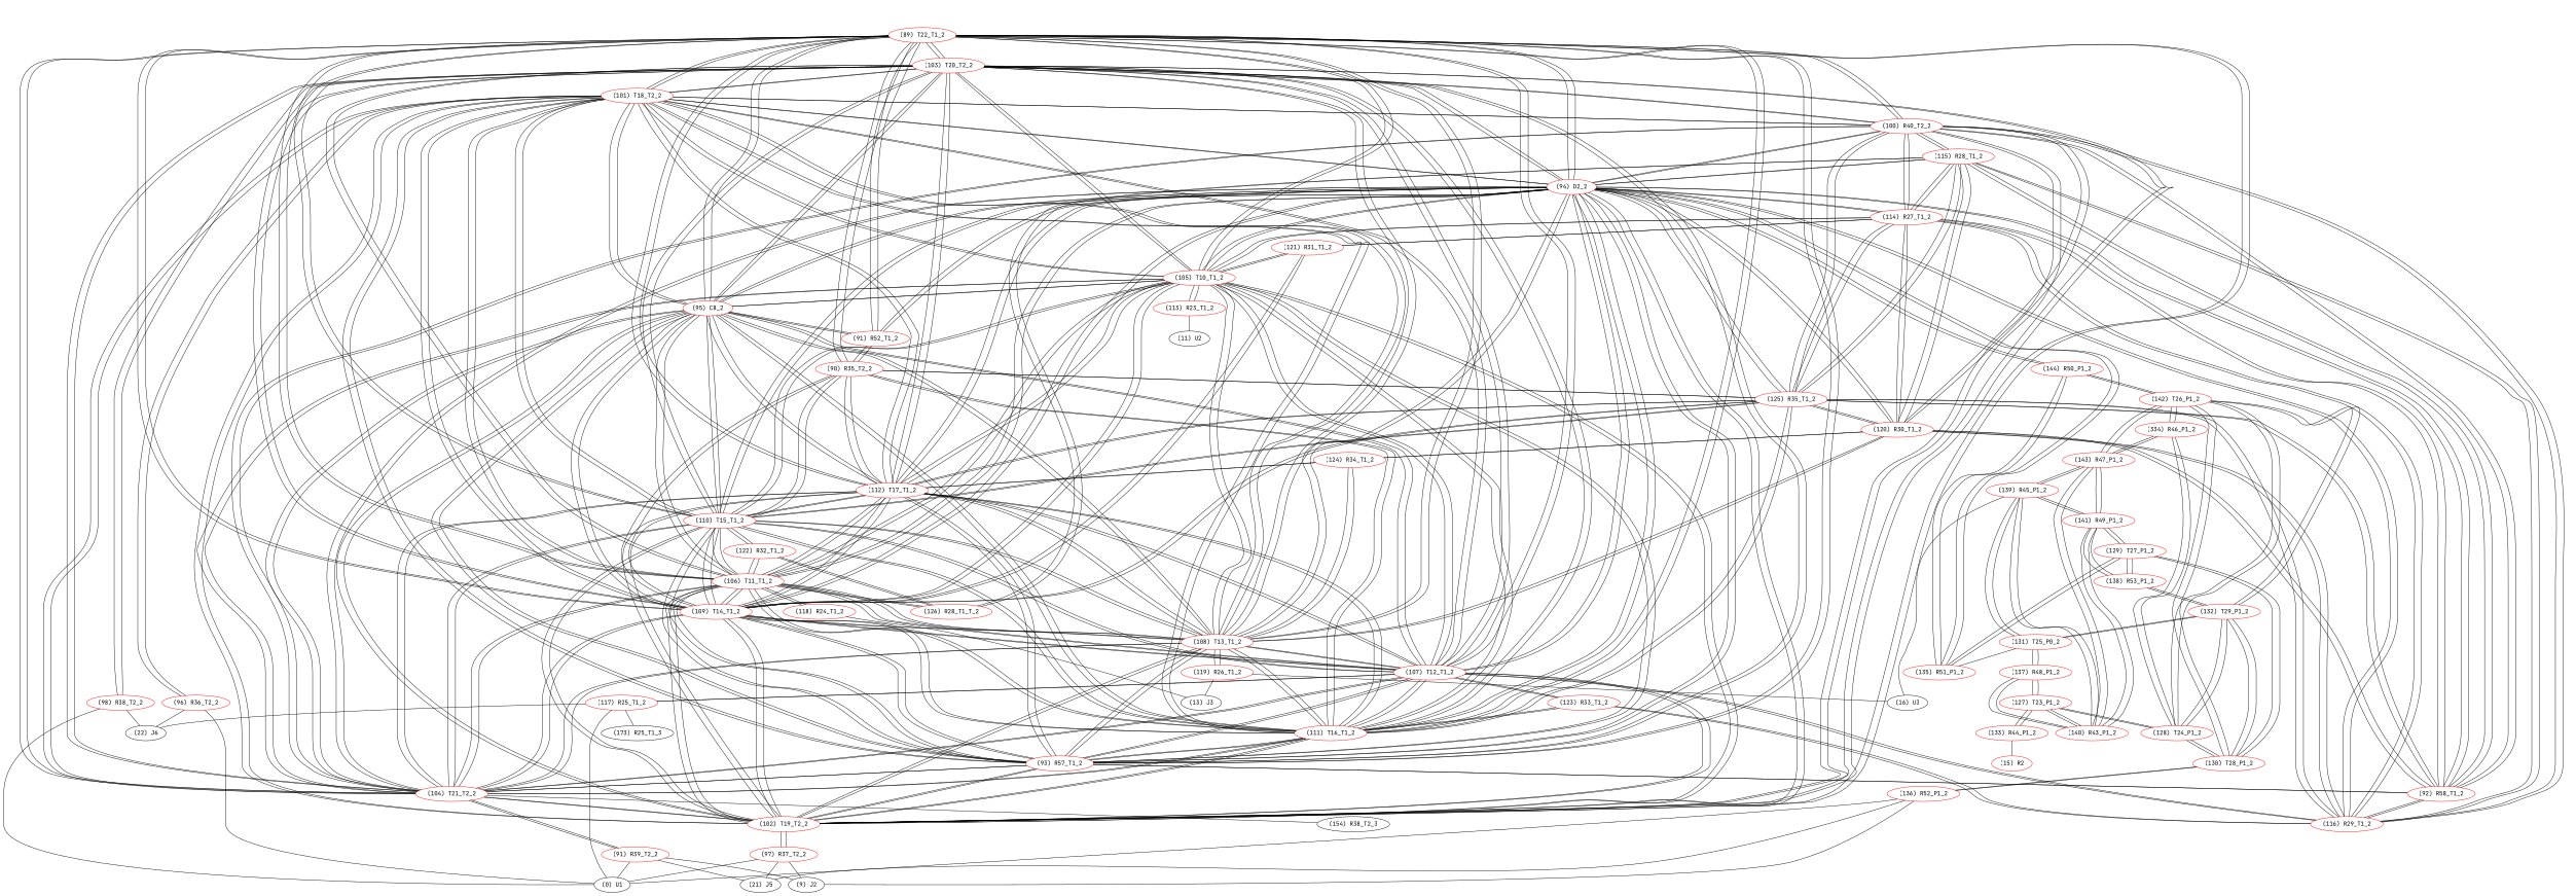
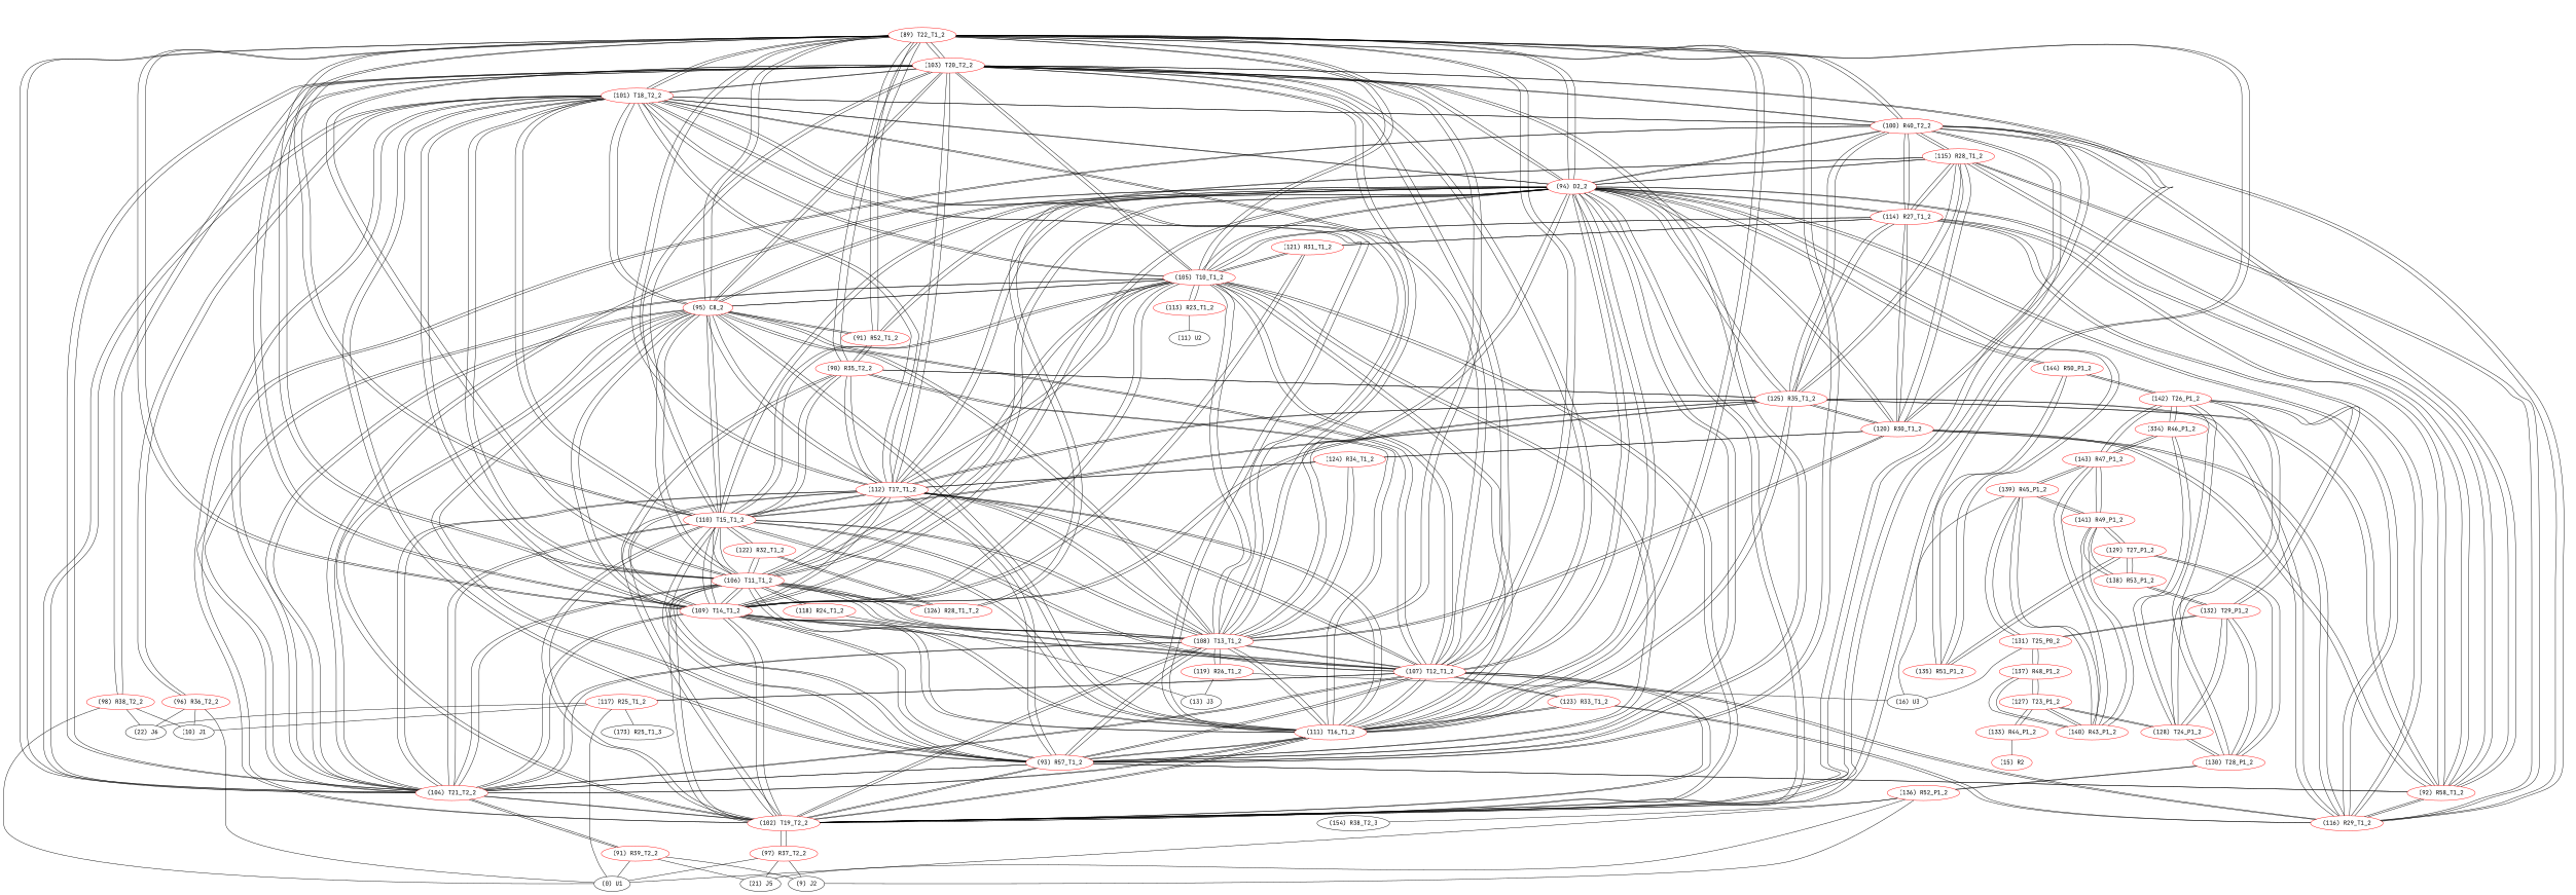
  graph {
    fontname="JetBrains Mono"
    node [color=red fontname="JetBrains Mono"]
    edge [fontname="JetBrains Mono"]
    n1 [label="(89) T22_T1_2"]
    n2 [label="(103) T20_T2_2"]
    n3 [label="(101) T18_T2_2"]
    n4 [label="(102) T19_T2_2"]
    n5 [label="(104) T21_T2_2"]
    n6 [label="(93) R57_T1_2"]
    n7 [label="(94) D2_2"]
    n8 [label="(106) T11_T1_2"]
    n9 [label="(111) T16_T1_2"]
    n10 [label="(112) T17_T1_2"]
    n11 [label="(105) T10_T1_2"]
    n12 [label="(107) T12_T1_2"]
    n13 [label="(108) T13_T1_2"]
    n14 [label="(109) T14_T1_2"]
    n15 [label="(110) T15_T1_2"]
    n16 [label="(95) C8_2"]
    n17 [label="(100) R40_T2_2"]
    n18 [label="(91) R52_T1_2"]
    n19 [label="(90) R35_T2_2"]
    n20 [label="(98) R38_T2_2"]
    n21 [label="(96) R36_T2_2"]
    n22 [label="(97) R37_T2_2"]
    n23 [label="(91) R39_T2_2"]
    n24 [label="(92) R58_T1_2"]
    n25 [label="(125) R35_T1_2"]
    n26 [label="(116) R29_T1_2"]
    n27 [label="(120) R30_T1_2"]
    n28 [label="(114) R27_T1_2"]
    n29 [label="(115) R28_T1_2"]
    n30 [label="(135) R51_P1_2"]
    n31 [label="(144) R50_P1_2"]
    n32 [label="(118) R24_T1_2"]
    n33 [label="(122) R32_T1_2"]
    n34 [label="(126) R28_T1_T_2"]
    n35 [label="(123) R33_T1_2"]
    n36 [label="(124) R34_T1_2"]
    n37 [label="(113) R23_T1_2"]
    n38 [label="(121) R31_T1_2"]
    n39 [label="(117) R25_T1_2"]
    n40 [label="(119) R26_T1_2"]
    n41 [label="(0) U1" color=""]
    n42 [label="(22) J6" color=""]
+   n43 [label="(10) J1" color=""]
    n44 [label="(9) J2" color=""]
    n45 [label="(21) J5" color=""]
    n46 [label="(129) T27_P1_2"]
    n47 [label="(142) T26_P1_2"]
    n48 [label="(13) J3" color=""]
    n49 [label="(11) U2" color=""]
    n50 [label="(173) R25_T1_3" color=""]
    n51 [label="(16) U3" color=""]
    n52 [label="(141) R49_P1_2"]
    n53 [label="(130) T28_P1_2"]
    n54 [label="(138) R53_P1_2"]
    n55 [label="(128) T24_P1_2"]
    n56 [label="(143) R47_P1_2"]
    n57 [label="(132) T29_P1_2"]
    n58 [label="(334) R46_P1_2"]
    n59 [label="(127) T23_P1_2"]
    n60 [label="(137) R48_P1_2"]
    n61 [label="(140) R43_P1_2"]
    n62 [label="(133) R44_P1_2"]
    n63 [label="(131) T25_P0_2"]
    n64 [label="(139) R45_P1_2"]
    n65 [label="(15) R2"]
    n66 [label="(136) R52_P1_2"]
    n67 [label="(154) R38_T2_3" color=""]
    n1 -- n2
    n1 -- n3
    n1 -- n4
    n1 -- n5
    n1 -- n6
    n1 -- n7
    n1 -- n8
    n1 -- n9
    n1 -- n10
    n1 -- n11
    n1 -- n12
    n1 -- n13
    n1 -- n14
    n1 -- n15
    n1 -- n16
    n1 -- n17
    n1 -- n18
    n1 -- n19
    n2 -- n1
    n2 -- n3
    n2 -- n4
    n2 -- n5
    n2 -- n6
    n2 -- n7
    n2 -- n8
    n2 -- n9
    n2 -- n10
    n2 -- n11
    n2 -- n12
    n2 -- n13
    n2 -- n14
    n2 -- n15
    n2 -- n16
    n2 -- n17
    n2 -- n20
    n3 -- n1
    n3 -- n2
    n3 -- n4
    n3 -- n5
    n3 -- n6
    n3 -- n7
    n3 -- n8
    n3 -- n9
    n3 -- n10
    n3 -- n11
    n3 -- n12
    n3 -- n13
    n3 -- n14
    n3 -- n15
    n3 -- n16
    n3 -- n17
    n3 -- n21
    n4 -- n1
    n4 -- n2
    n4 -- n3
    n4 -- n5
    n4 -- n6
    n4 -- n7
    n4 -- n8
    n4 -- n9
    n4 -- n10
    n4 -- n11
    n4 -- n12
    n4 -- n13
    n4 -- n14
    n4 -- n15
    n4 -- n16
    n4 -- n17
    n4 -- n22
    n5 -- n1
    n5 -- n2
    n5 -- n3
    n5 -- n4
    n5 -- n6
    n5 -- n7
    n5 -- n8
    n5 -- n9
    n5 -- n10
    n5 -- n11
    n5 -- n12
    n5 -- n13
    n5 -- n14
    n5 -- n15
    n5 -- n16
    n5 -- n17
    n5 -- n23
    n6 -- n1
    n6 -- n2
    n6 -- n3
    n6 -- n4
    n6 -- n5
    n6 -- n7
    n6 -- n8
    n6 -- n9
    n6 -- n10
    n6 -- n11
    n6 -- n12
    n6 -- n13
    n6 -- n14
    n6 -- n15
    n6 -- n16
    n6 -- n24
    n7 -- n1
    n7 -- n2
    n7 -- n3
    n7 -- n4
    n7 -- n5
    n7 -- n6
    n7 -- n8
    n7 -- n9
    n7 -- n10
    n7 -- n11
    n7 -- n12
    n7 -- n13
    n7 -- n14
    n7 -- n15
    n7 -- n16
    n7 -- n17
    n7 -- n18
    n7 -- n24
    n7 -- n25
    n7 -- n26
    n7 -- n27
    n7 -- n28
    n7 -- n29
    n7 -- n30
    n7 -- n31
    n8 -- n1
    n8 -- n2
    n8 -- n3
    n8 -- n4
    n8 -- n5
    n8 -- n6
    n8 -- n7
    n8 -- n9
    n8 -- n10
    n8 -- n11
    n8 -- n12
    n8 -- n13
    n8 -- n14
    n8 -- n15
    n8 -- n16
    n8 -- n32
    n8 -- n33
    n8 -- n34
    n9 -- n1
    n9 -- n2
    n9 -- n3
    n9 -- n4
    n9 -- n5
    n9 -- n6
    n9 -- n7
    n9 -- n8
    n9 -- n10
    n9 -- n11
    n9 -- n12
    n9 -- n13
    n9 -- n14
    n9 -- n15
    n9 -- n16
    n9 -- n19
    n9 -- n25
    n9 -- n35
    n10 -- n1
    n10 -- n2
    n10 -- n3
    n10 -- n4
    n10 -- n5
    n10 -- n6
    n10 -- n7
    n10 -- n8
    n10 -- n9
    n10 -- n11
    n10 -- n12
    n10 -- n13
    n10 -- n14
    n10 -- n15
    n10 -- n16
    n10 -- n19
    n10 -- n25
    n10 -- n36
    n11 -- n1
    n11 -- n2
    n11 -- n3
    n11 -- n4
    n11 -- n5
    n11 -- n6
    n11 -- n7
    n11 -- n8
    n11 -- n9
    n11 -- n10
    n11 -- n12
    n11 -- n13
    n11 -- n14
    n11 -- n15
    n11 -- n16
    n11 -- n28
    n11 -- n37
    n11 -- n38
    n12 -- n1
    n12 -- n2
    n12 -- n3
    n12 -- n4
    n12 -- n5
    n12 -- n6
    n12 -- n7
    n12 -- n8
    n12 -- n9
    n12 -- n10
    n12 -- n11
    n12 -- n13
    n12 -- n14
    n12 -- n15
    n12 -- n16
    n12 -- n26
    n12 -- n35
    n12 -- n39
    n13 -- n1
    n13 -- n2
    n13 -- n3
    n13 -- n4
    n13 -- n5
    n13 -- n6
    n13 -- n7
    n13 -- n8
    n13 -- n9
    n13 -- n10
    n13 -- n11
    n13 -- n12
    n13 -- n14
    n13 -- n15
    n13 -- n16
    n13 -- n27
    n13 -- n36
    n13 -- n40
    n14 -- n1
    n14 -- n2
    n14 -- n3
    n14 -- n4
    n14 -- n5
    n14 -- n6
    n14 -- n7
    n14 -- n8
    n14 -- n9
    n14 -- n10
    n14 -- n11
    n14 -- n12
    n14 -- n13
    n14 -- n15
    n14 -- n16
    n14 -- n19
    n14 -- n25
    n14 -- n38
    n15 -- n1
    n15 -- n2
    n15 -- n3
    n15 -- n4
    n15 -- n5
    n15 -- n6
    n15 -- n7
    n15 -- n8
    n15 -- n9
    n15 -- n10
    n15 -- n11
    n15 -- n12
    n15 -- n13
    n15 -- n14
    n15 -- n16
    n15 -- n19
    n15 -- n25
    n15 -- n33
    n16 -- n1
    n16 -- n2
    n16 -- n3
    n16 -- n4
    n16 -- n5
    n16 -- n6
    n16 -- n7
    n16 -- n8
    n16 -- n9
    n16 -- n10
    n16 -- n11
    n16 -- n12
    n16 -- n13
    n16 -- n14
    n16 -- n15
    n16 -- n18
    n17 -- n1
    n17 -- n2
    n17 -- n3
    n17 -- n4
    n17 -- n5
    n17 -- n7
    n17 -- n24
    n17 -- n25
    n17 -- n26
    n17 -- n27
    n17 -- n28
    n17 -- n29
    n18 -- n1
    n18 -- n7
    n18 -- n16
    n18 -- n19
    n19 -- n1
    n19 -- n9
    n19 -- n10
    n19 -- n14
    n19 -- n15
    n19 -- n18
    n19 -- n25
    n20 -- n2
    n20 -- n41
    n20 -- n42
+   n20 -- n43
    n21 -- n3
    n21 -- n41
    n21 -- n42
+   n21 -- n43
    n22 -- n4
    n22 -- n41
    n22 -- n44
    n22 -- n45
    n23 -- n5
    n23 -- n41
    n23 -- n44
    n23 -- n45
    n24 -- n6
    n24 -- n7
    n24 -- n17
    n24 -- n25
    n24 -- n26
    n24 -- n27
    n24 -- n28
    n24 -- n29
    n25 -- n7
    n25 -- n9
    n25 -- n10
    n25 -- n14
    n25 -- n15
    n25 -- n17
    n25 -- n19
    n25 -- n24
    n25 -- n26
    n25 -- n27
    n25 -- n28
    n25 -- n29
    n26 -- n7
    n26 -- n12
    n26 -- n17
    n26 -- n24
    n26 -- n25
    n26 -- n27
    n26 -- n28
    n26 -- n29
    n26 -- n35
    n27 -- n7
    n27 -- n13
    n27 -- n17
    n27 -- n24
    n27 -- n25
    n27 -- n26
    n27 -- n28
    n27 -- n29
    n27 -- n36
    n28 -- n7
    n28 -- n11
    n28 -- n17
    n28 -- n24
    n28 -- n25
    n28 -- n26
    n28 -- n27
    n28 -- n29
    n28 -- n38
    n29 -- n7
    n29 -- n17
    n29 -- n24
    n29 -- n25
    n29 -- n26
    n29 -- n27
    n29 -- n28
    n29 -- n34
    n30 -- n7
    n30 -- n31
    n30 -- n46
    n31 -- n7
    n31 -- n30
    n31 -- n47
    n32 -- n8
    n32 -- n48
    n33 -- n8
    n33 -- n15
    n33 -- n34
    n34 -- n8
    n34 -- n29
    n34 -- n33
    n35 -- n9
    n35 -- n12
    n35 -- n26
    n36 -- n10
    n36 -- n13
    n36 -- n27
    n37 -- n11
    n37 -- n49
    n38 -- n11
    n38 -- n14
    n38 -- n28
    n39 -- n12
    n39 -- n41
    n39 -- n42
+   n39 -- n43
    n39 -- n50
    n40 -- n13
    n40 -- n48
    n40 -- n51
    n46 -- n30
    n46 -- n52
    n46 -- n53
    n46 -- n54
    n47 -- n31
    n47 -- n53
    n47 -- n55
    n47 -- n56
    n47 -- n57
    n47 -- n58
    n52 -- n46
    n52 -- n54
    n52 -- n56
    n52 -- n61
    n52 -- n64
    n53 -- n46
    n53 -- n47
    n53 -- n55
    n53 -- n57
    n53 -- n66
    n54 -- n46
    n54 -- n52
    n54 -- n57
    n55 -- n47
    n55 -- n53
    n55 -- n57
    n55 -- n58
    n55 -- n59
    n56 -- n47
    n56 -- n52
    n56 -- n58
    n56 -- n61
    n56 -- n64
    n57 -- n47
    n57 -- n53
    n57 -- n54
    n57 -- n55
    n57 -- n63
    n58 -- n47
    n58 -- n55
    n58 -- n56
    n59 -- n55
    n59 -- n60
    n59 -- n61
    n59 -- n62
    n60 -- n59
    n60 -- n61
    n60 -- n63
    n61 -- n52
    n61 -- n56
    n61 -- n59
    n61 -- n60
    n61 -- n64
    n62 -- n59
    n62 -- n65
-   n63 -- n30
+   n63 -- n51
    n63 -- n57
    n63 -- n60
    n63 -- n64
    n64 -- n51
    n64 -- n52
    n64 -- n56
    n64 -- n61
    n64 -- n63
    n66 -- n41
    n66 -- n44
    n66 -- n45
    n66 -- n53
-   n5 -- n67
+   n66 -- n67
  }
